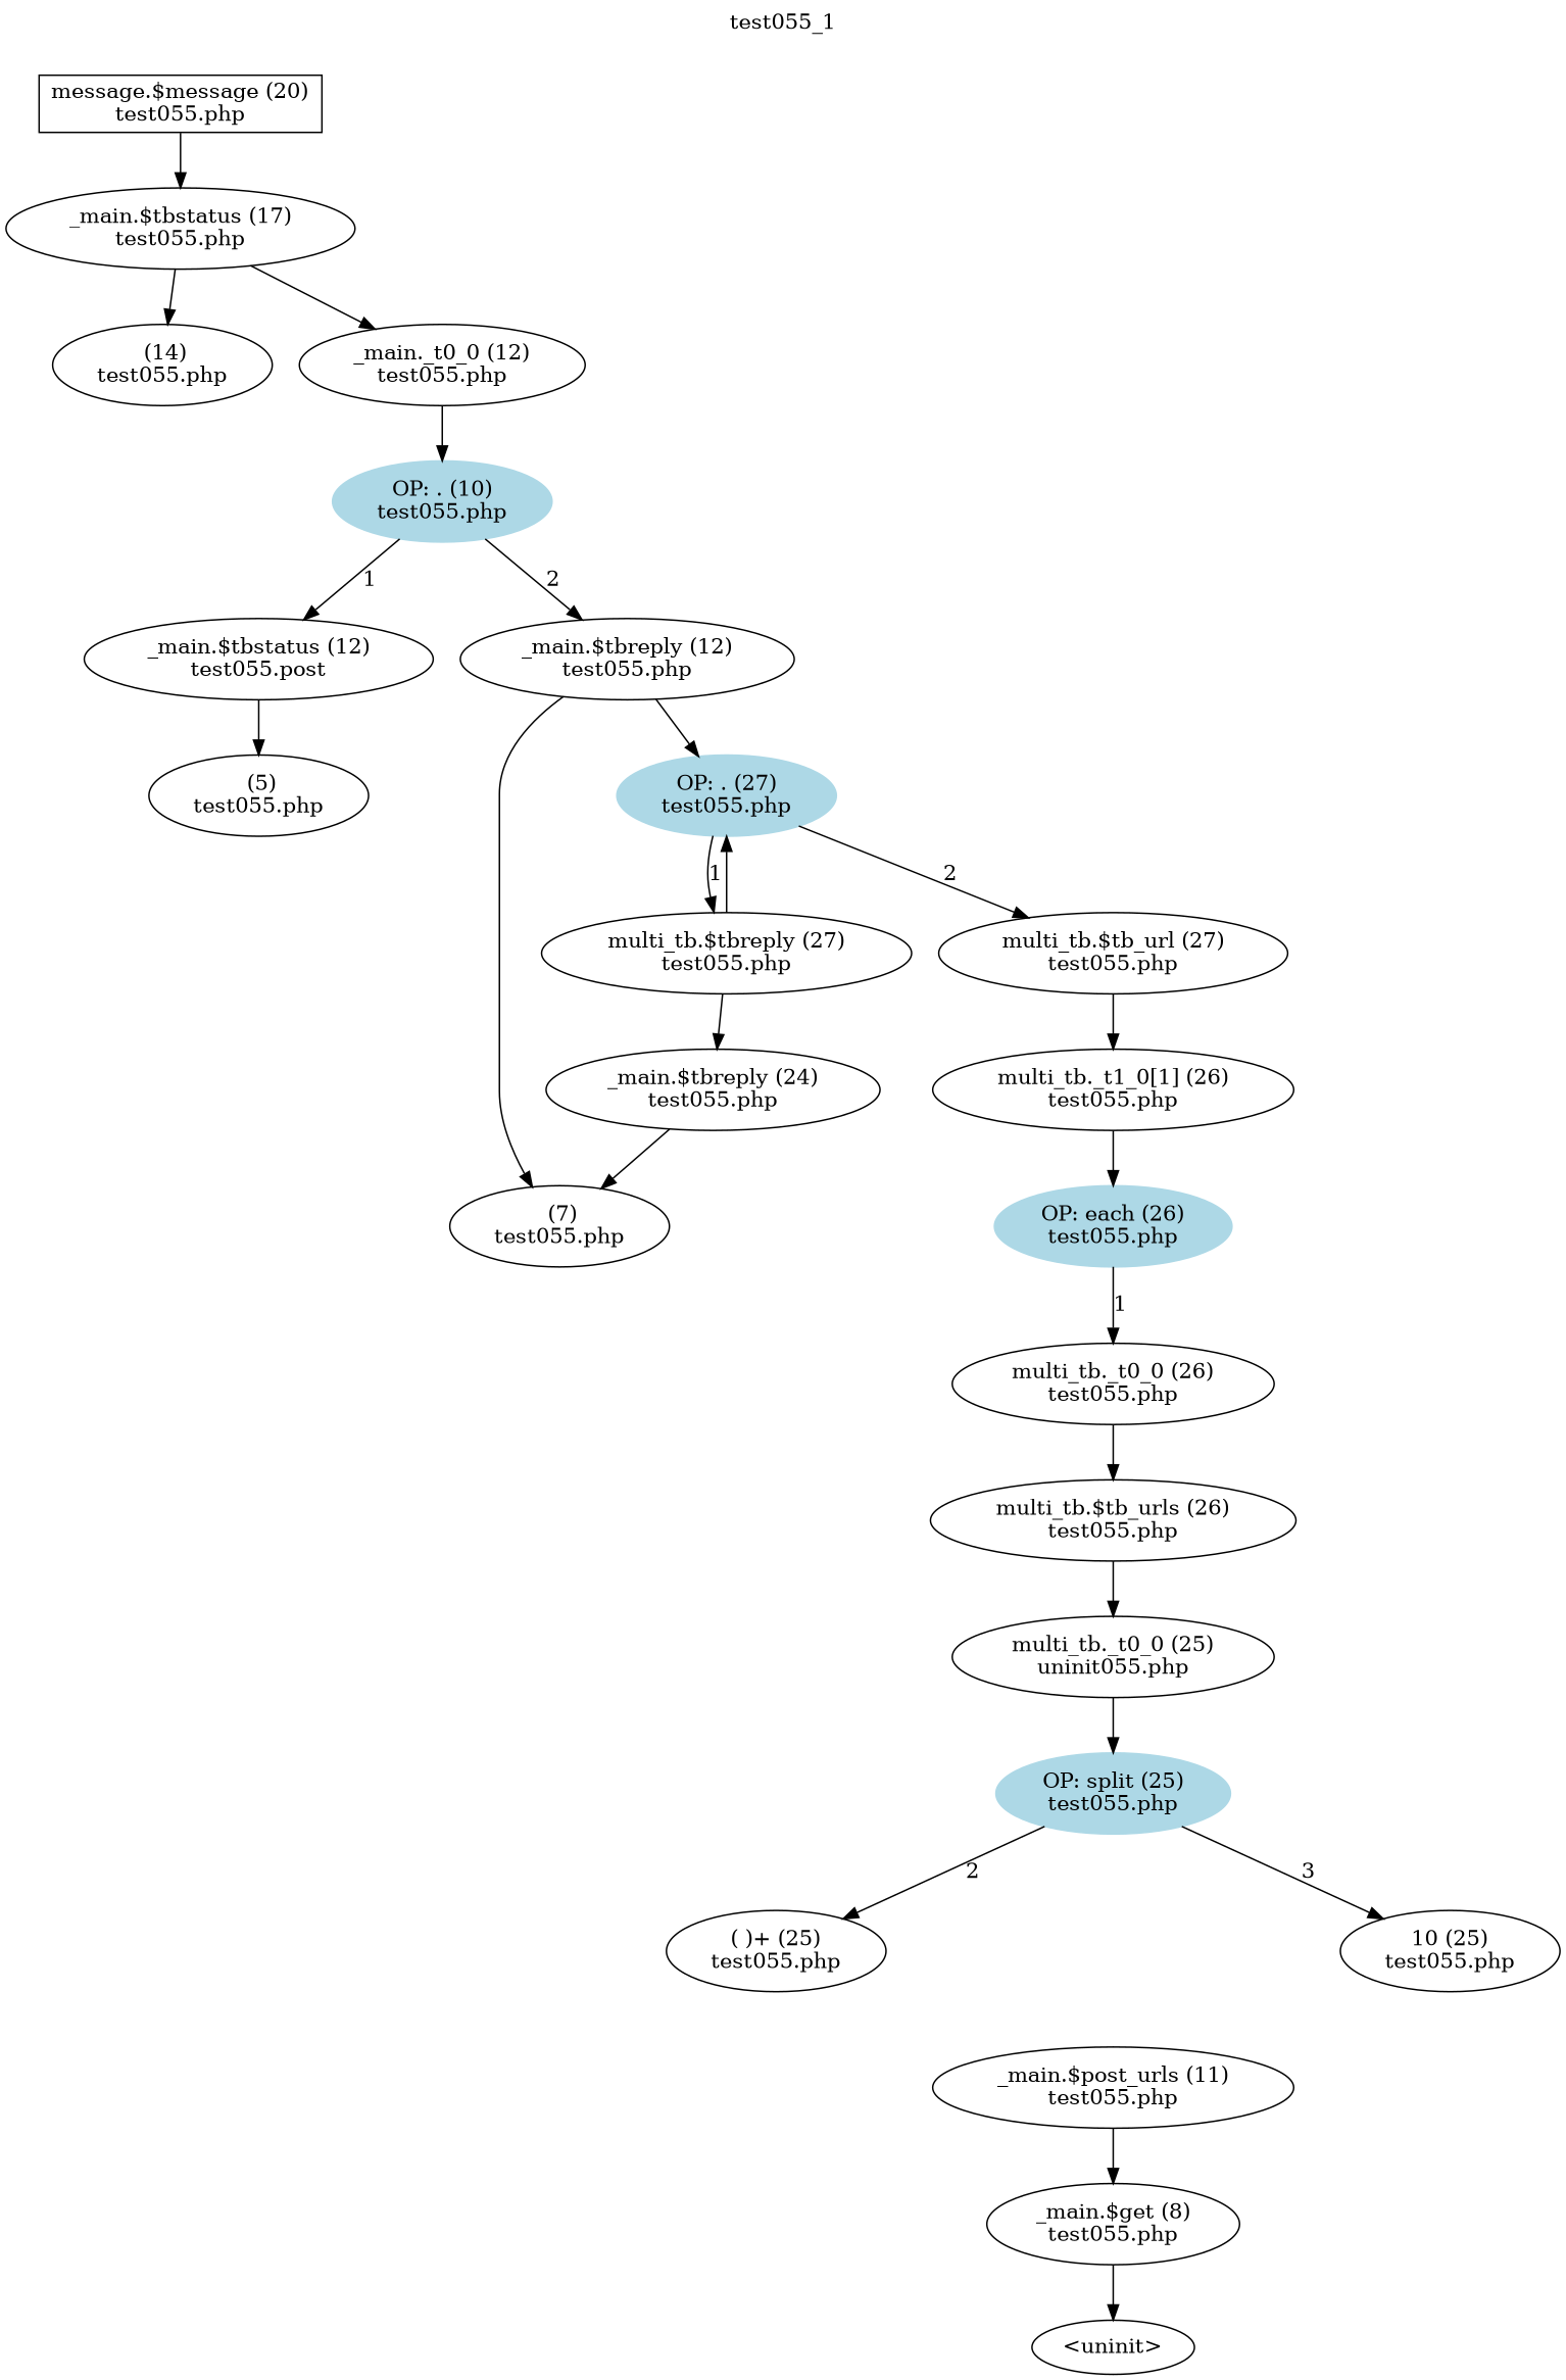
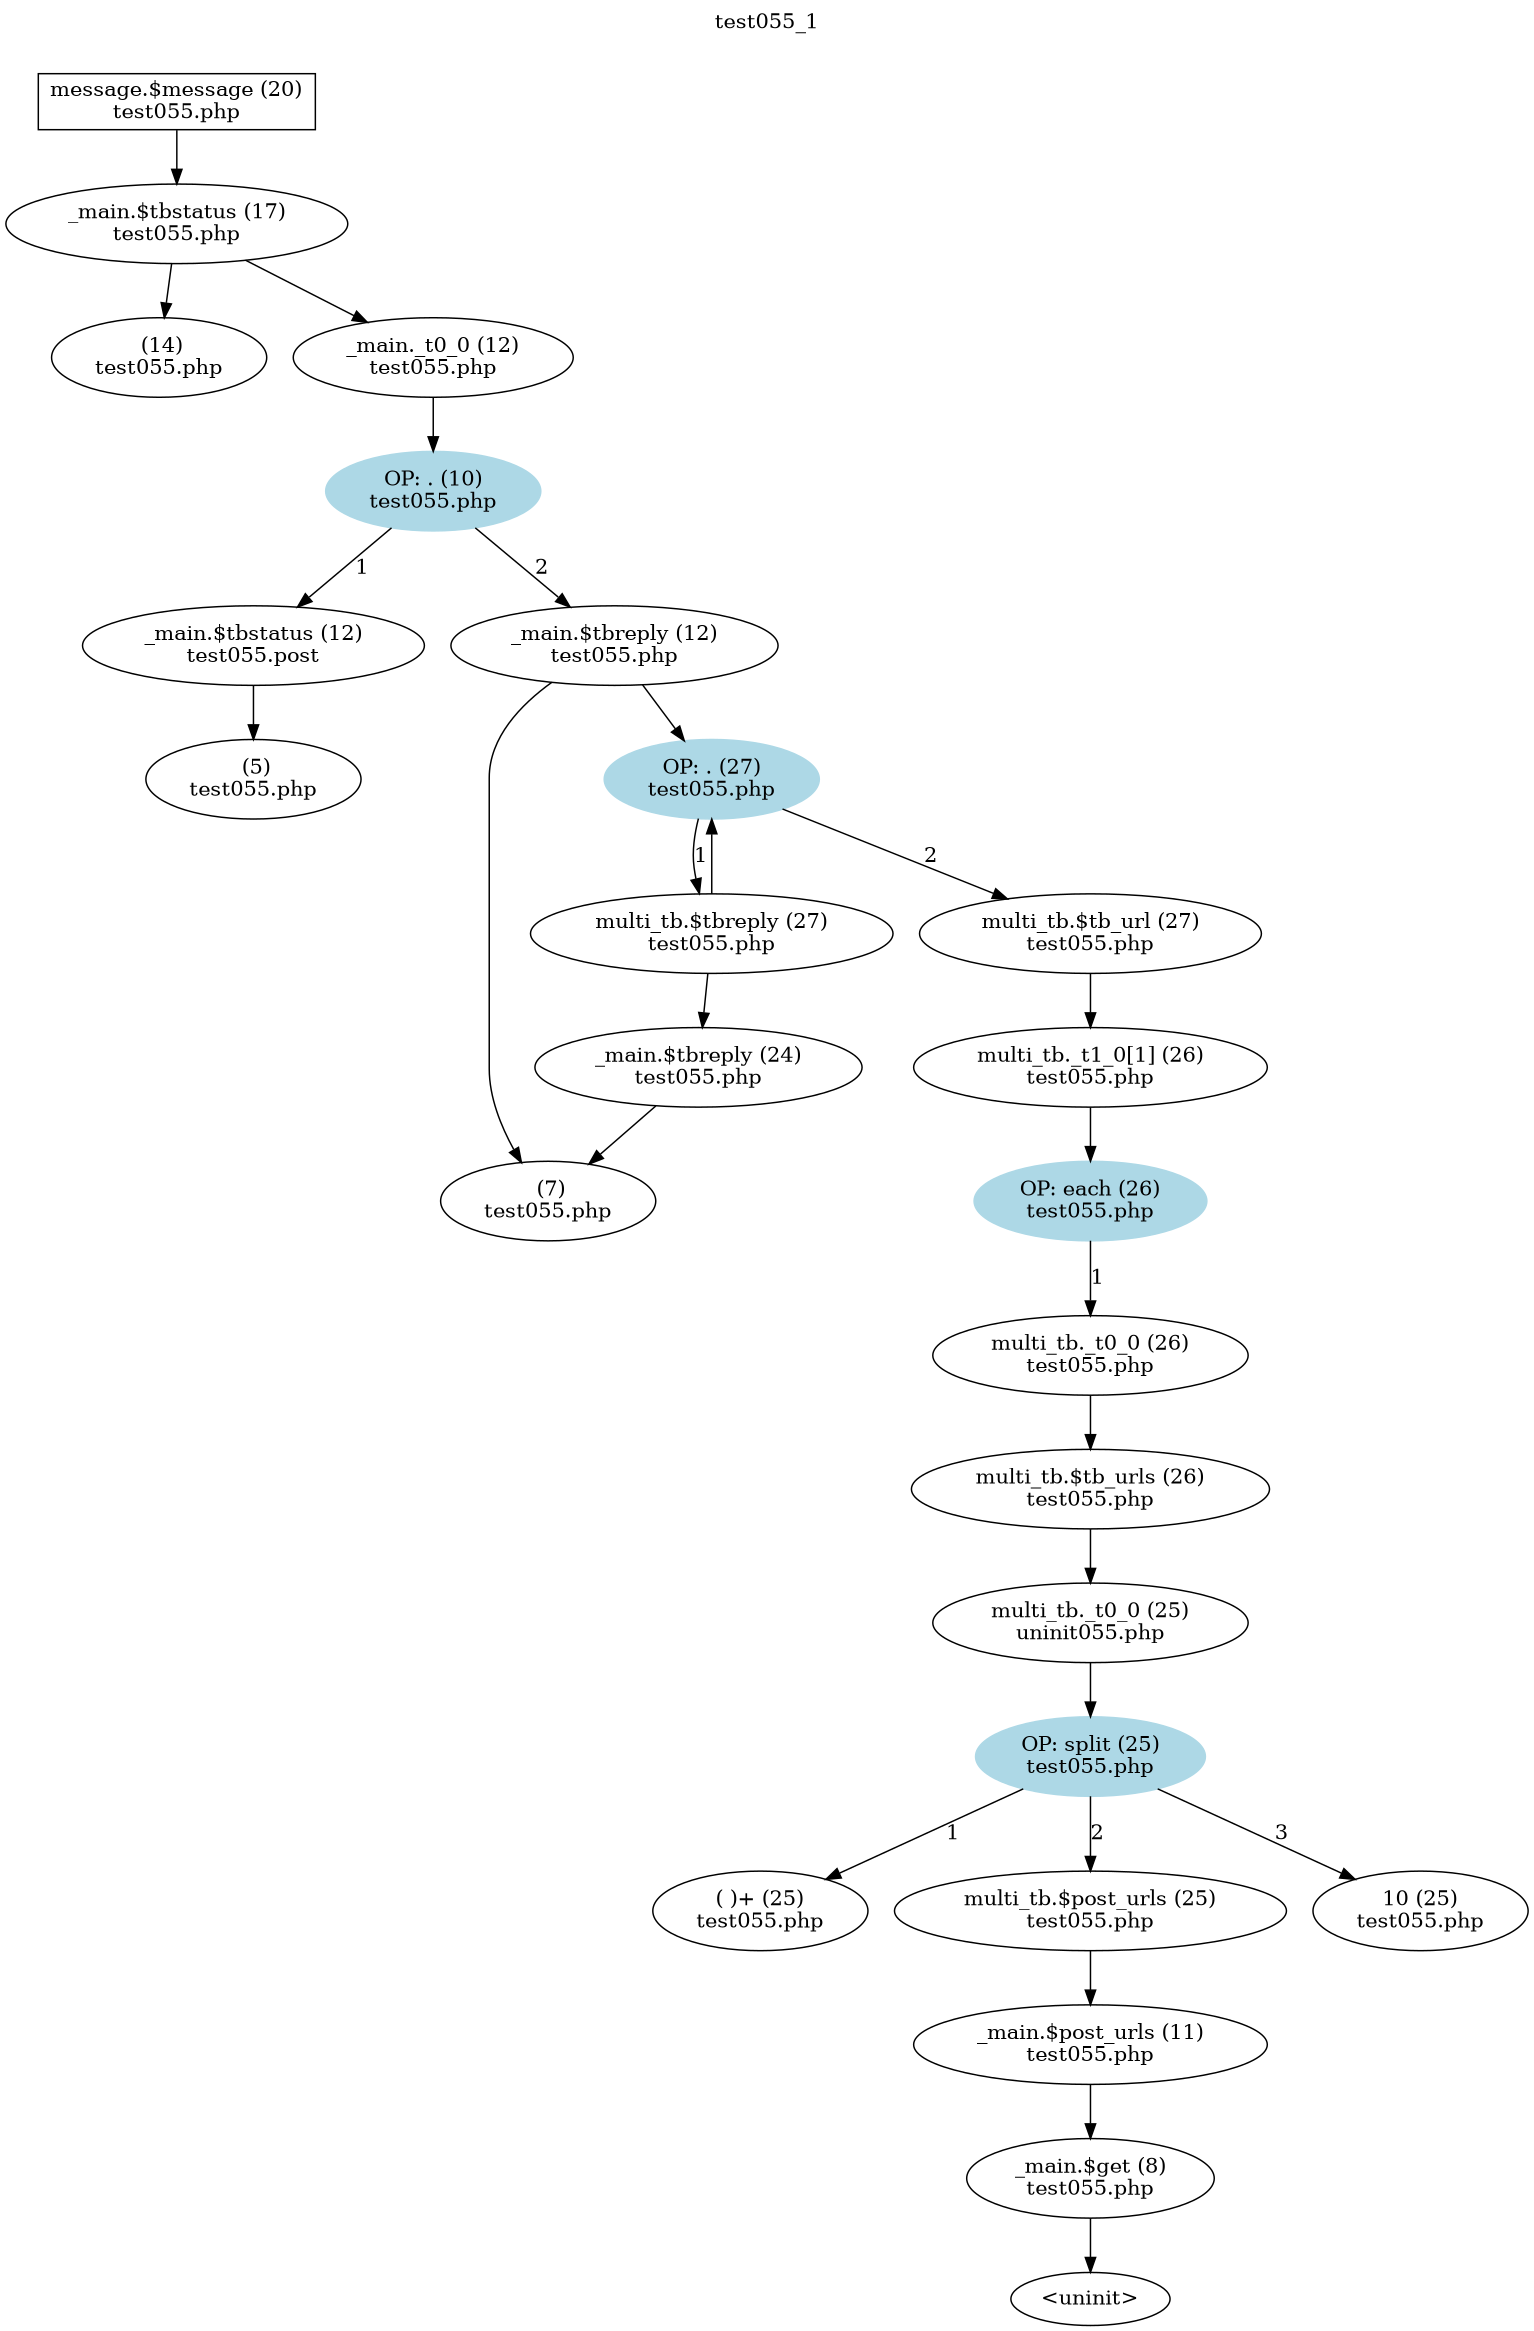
  digraph {
    label=test055_1
    labelloc=t
    node [shape=ellipse]
    n1 [label="message.$message (20)\ntest055.php" shape=box]
    n2 [label="_main.$tbstatus (17)\ntest055.php"]
    n3 [label=" (14)\ntest055.php"]
    n4 [label="_main._t0_0 (12)\ntest055.php"]
    n5 [color=lightblue label="OP: . (10)\ntest055.php" style=filled]
    n6 [label="_main.$tbstatus (12)\ntest055.post"]
    n7 [label="_main.$tbreply (12)\ntest055.php"]
    n8 [label=" (5)\ntest055.php"]
    n9 [label=" (7)\ntest055.php"]
    n10 [color=lightblue label="OP: . (27)\ntest055.php" style=filled]
    n11 [label="multi_tb.$tbreply (27)\ntest055.php"]
    n12 [label="multi_tb.$tb_url (27)\ntest055.php"]
    n13 [label="_main.$tbreply (24)\ntest055.php"]
    n14 [label="multi_tb._t1_0[1] (26)\ntest055.php"]
    n15 [color=lightblue label="OP: each (26)\ntest055.php" style=filled]
    n16 [label="multi_tb._t0_0 (26)\ntest055.php"]
    n17 [label="multi_tb.$tb_urls (26)\ntest055.php"]
    n18 [label="multi_tb._t0_0 (25)\nuninit055.php"]
    n19 [color=lightblue label="OP: split (25)\ntest055.php" style=filled]
    n20 [label="( )+ (25)\ntest055.php"]
+   n21 [label="multi_tb.$post_urls (25)\ntest055.php"]
    n22 [label="10 (25)\ntest055.php"]
    n23 [label="_main.$post_urls (11)\ntest055.php"]
    n24 [label="_main.$get (8)\ntest055.php"]
    n25 [label="<uninit>"]
    n1 -> n2
    n2 -> n3
    n2 -> n4
    n4 -> n5
    n5 -> n6 [label=1]
    n5 -> n7 [label=2]
    n6 -> n8
    n7 -> n9
    n7 -> n10
    n10 -> n11 [label=1]
    n10 -> n12 [label=2]
    n11 -> n10
    n11 -> n13
    n12 -> n14
    n13 -> n9
    n14 -> n15
    n15 -> n16 [label=1]
    n16 -> n17
    n17 -> n18
    n18 -> n19
-   n19 -> n20 [label=2]
+   n19 -> n20 [label=1]
+   n19 -> n21 [label=2]
    n19 -> n22 [label=3]
+   n21 -> n23
    n23 -> n24
    n24 -> n25
  }
